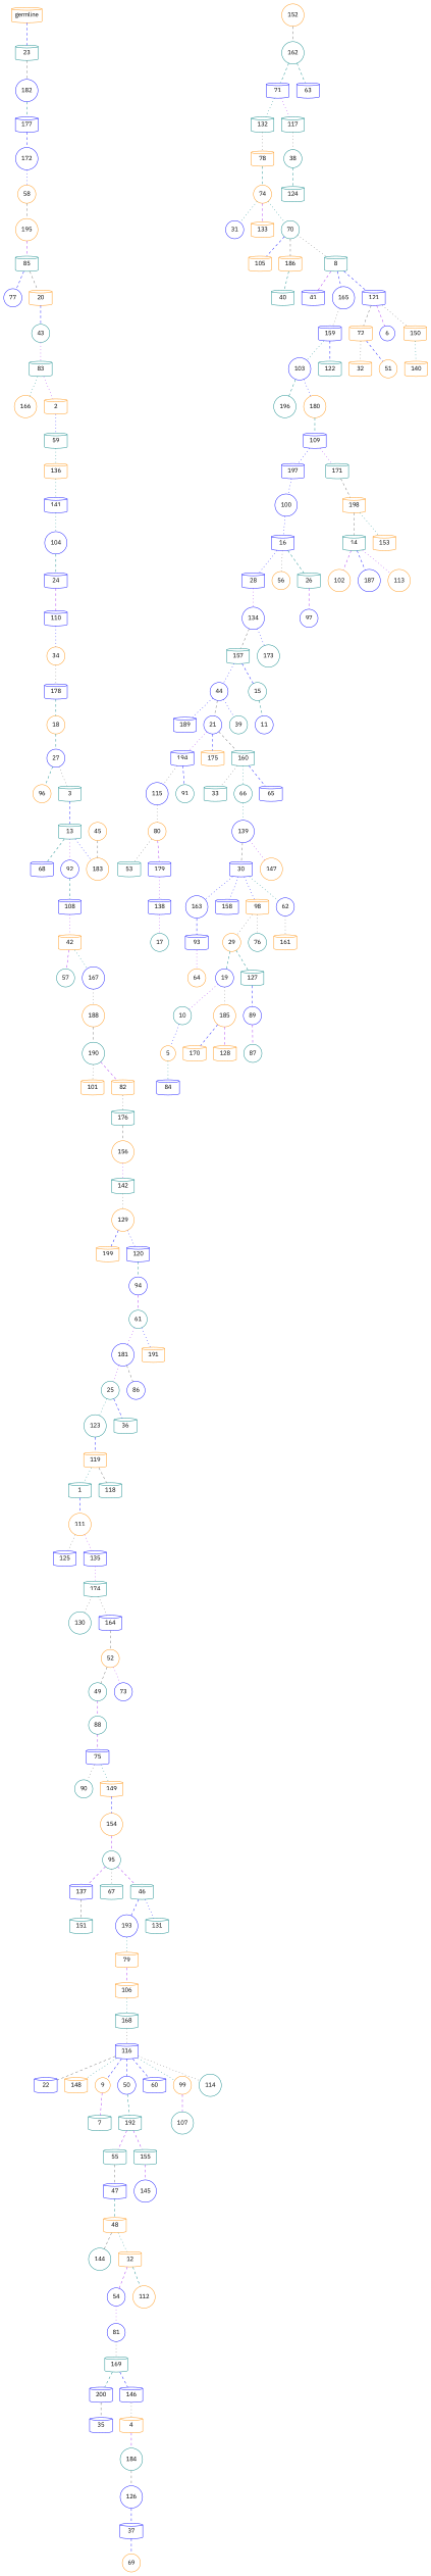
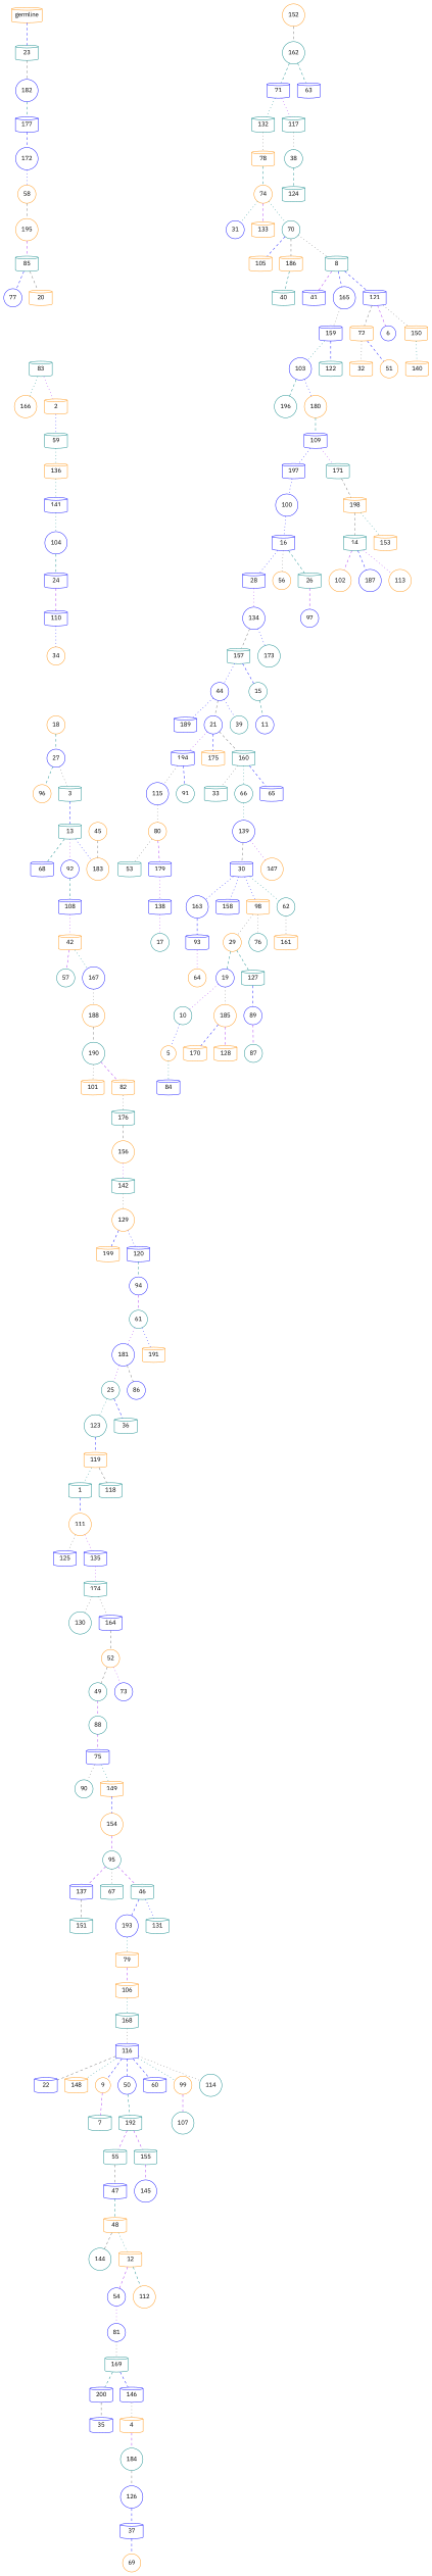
  graph {
    fontname="IBM Plex Sans"
    rankdir=UD
    splines=line
    node [color=blue fontname="IBM Plex Sans" shape=cylinder]
    edge [color=gray40 fontname="IBM Plex Sans" style=dashed]
    n1 [color=darkorange label=germline]
    n2 [color=teal label=23]
    n3 [label=182 shape=circle]
    n4 [label=177]
    n5 [label=172 shape=circle]
    n6 [color=darkorange label=58 shape=circle]
    n7 [color=darkorange label=195 shape=circle]
    n8 [color=teal label=85]
    n9 [label=77 shape=circle]
    n10 [color=darkorange label=20]
-   n11 [color=teal label=43 shape=circle]
    n12 [color=teal label=83]
    n13 [color=darkorange label=166 shape=circle]
    n14 [color=darkorange label=2]
    n15 [color=teal label=59]
    n16 [color=darkorange label=136]
    n17 [label=141]
    n18 [label=104 shape=circle]
    n19 [label=24]
    n20 [label=110]
    n21 [color=darkorange label=34 shape=circle]
-   n22 [label=178]
    n23 [color=darkorange label=18 shape=circle]
    n24 [label=27 shape=circle]
    n25 [color=darkorange label=96 shape=circle]
    n26 [color=teal label=3]
    n27 [color=teal label=13]
    n28 [label=68]
    n29 [label=92 shape=circle]
    n30 [color=darkorange label=183 shape=circle]
    n31 [color=darkorange label=45 shape=circle]
    n32 [label=108]
    n33 [color=darkorange label=42]
    n34 [color=teal label=57 shape=circle]
    n35 [label=167 shape=circle]
    n36 [color=darkorange label=188 shape=circle]
    n37 [color=teal label=190 shape=circle]
    n38 [color=darkorange label=101]
    n39 [color=darkorange label=82]
    n40 [color=teal label=176]
    n41 [color=darkorange label=156 shape=circle]
    n42 [color=teal label=142]
    n43 [color=darkorange label=129 shape=circle]
    n44 [color=darkorange label=199]
    n45 [label=120]
    n46 [label=94 shape=circle]
    n47 [color=teal label=61 shape=circle]
    n48 [label=181 shape=circle]
    n49 [color=darkorange label=191]
    n50 [color=teal label=25 shape=circle]
    n51 [label=86 shape=circle]
    n52 [color=teal label=123 shape=circle]
    n53 [color=teal label=36]
    n54 [color=darkorange label=119]
    n55 [color=teal label=1]
    n56 [color=teal label=118]
    n57 [color=darkorange label=111 shape=circle]
    n58 [label=125]
    n59 [label=135]
    n60 [color=teal label=174]
    n61 [color=teal label=130 shape=circle]
    n62 [label=164]
    n63 [color=darkorange label=52 shape=circle]
    n64 [color=teal label=49 shape=circle]
    n65 [label=73 shape=circle]
    n66 [color=teal label=88 shape=circle]
    n67 [label=75]
    n68 [color=teal label=90 shape=circle]
    n69 [color=darkorange label=149]
    n70 [color=darkorange label=154 shape=circle]
    n71 [color=teal label=95 shape=circle]
    n72 [label=137]
    n73 [color=teal label=67]
    n74 [color=teal label=46]
    n75 [color=teal label=151]
    n76 [label=193 shape=circle]
    n77 [color=teal label=131]
    n78 [color=darkorange label=79]
    n79 [color=darkorange label=106]
    n80 [color=teal label=168]
    n81 [label=116]
    n82 [label=22]
    n83 [color=darkorange label=148]
    n84 [color=darkorange label=9 shape=circle]
    n85 [label=50 shape=circle]
    n86 [label=60]
    n87 [color=darkorange label=99 shape=circle]
    n88 [color=teal label=114 shape=circle]
    n89 [color=teal label=7]
    n90 [color=teal label=192]
    n91 [color=teal label=107 shape=circle]
    n92 [color=teal label=55]
    n93 [color=teal label=155]
    n94 [label=47]
    n95 [label=145 shape=circle]
    n96 [color=darkorange label=48]
    n97 [color=teal label=144 shape=circle]
    n98 [color=darkorange label=12]
    n99 [label=54 shape=circle]
    n100 [color=darkorange label=112 shape=circle]
    n101 [label=81 shape=circle]
    n102 [color=teal label=169]
    n103 [label=200]
    n104 [label=146]
    n105 [label=35]
    n106 [color=darkorange label=4]
    n107 [color=teal label=184 shape=circle]
    n108 [label=126 shape=circle]
    n109 [label=37]
    n110 [color=darkorange label=69 shape=circle]
    n111 [color=darkorange label=152 shape=circle]
    n112 [color=teal label=162 shape=circle]
    n113 [label=71]
    n114 [label=63]
    n115 [color=teal label=132]
    n116 [color=teal label=117]
    n117 [color=darkorange label=78]
    n118 [color=teal label=38 shape=circle]
    n119 [color=darkorange label=74 shape=circle]
    n120 [label=31 shape=circle]
    n121 [color=darkorange label=133]
    n122 [color=teal label=70 shape=circle]
    n123 [color=darkorange label=105]
    n124 [color=darkorange label=186]
    n125 [color=teal label=8]
    n126 [color=teal label=40]
    n127 [label=41]
    n128 [label=165 shape=circle]
    n129 [label=121]
    n130 [label=159]
    n131 [color=darkorange label=72]
    n132 [label=6 shape=circle]
    n133 [color=darkorange label=150]
    n134 [label=103 shape=circle]
    n135 [color=teal label=122]
    n136 [color=teal label=196 shape=circle]
    n137 [color=darkorange label=180 shape=circle]
    n138 [label=109]
    n139 [label=197]
    n140 [color=teal label=171]
    n141 [label=100 shape=circle]
    n142 [color=darkorange label=198]
    n143 [label=16]
    n144 [label=28]
    n145 [color=darkorange label=56 shape=circle]
    n146 [color=teal label=26]
    n147 [label=134 shape=circle]
    n148 [label=97 shape=circle]
    n149 [color=teal label=157]
    n150 [color=teal label=173 shape=circle]
    n151 [label=44 shape=circle]
    n152 [color=teal label=15 shape=circle]
    n153 [label=189]
    n154 [label=21 shape=circle]
    n155 [color=teal label=39 shape=circle]
    n156 [label=11 shape=circle]
    n157 [label=194]
    n158 [color=darkorange label=175]
    n159 [color=teal label=160]
    n160 [label=115 shape=circle]
    n161 [color=teal label=91 shape=circle]
    n162 [color=teal label=33]
    n163 [color=teal label=66 shape=circle]
    n164 [label=65]
    n165 [color=darkorange label=80 shape=circle]
    n166 [color=teal label=53]
    n167 [label=179]
    n168 [label=138]
    n169 [color=teal label=17 shape=circle]
    n170 [label=139 shape=circle]
    n171 [label=30]
    n172 [color=darkorange label=147 shape=circle]
    n173 [label=163 shape=circle]
    n174 [label=158]
    n175 [color=darkorange label=98]
-   n176 [label=62 shape=circle]
+   n176 [color=teal label=62 shape=circle]
    n177 [label=93]
    n178 [color=darkorange label=29 shape=circle]
    n179 [color=teal label=76 shape=circle]
    n180 [color=darkorange label=161]
    n181 [color=darkorange label=64 shape=circle]
    n182 [label=19 shape=circle]
    n183 [color=teal label=127]
    n184 [color=teal label=10 shape=circle]
    n185 [color=darkorange label=185 shape=circle]
    n186 [label=89 shape=circle]
    n187 [color=darkorange label=5 shape=circle]
    n188 [color=darkorange label=170]
    n189 [color=darkorange label=128]
    n190 [label=84]
    n191 [color=teal label=87 shape=circle]
    n192 [color=teal label=14]
    n193 [color=darkorange label=153]
    n194 [color=darkorange label=102 shape=circle]
    n195 [label=187 shape=circle]
    n196 [color=darkorange label=113 shape=circle]
    n197 [color=darkorange label=32]
    n198 [color=darkorange label=51 shape=circle]
    n199 [color=darkorange label=140]
    n200 [color=teal label=124]
    n1 -- n2 [color=blue]
    n2 -- n3
    n3 -- n4 [color=teal]
    n4 -- n5 [color=blue]
    n5 -- n6 [color=blue style=dotted]
    n6 -- n7
    n7 -- n8 [color=purple]
    n8 -- n9 [color=blue]
    n8 -- n10
-   n10 -- n11 [color=blue]
-   n11 -- n12 [color=purple style=dotted]
    n12 -- n13 [color=teal style=dotted]
    n12 -- n14 [color=purple style=dotted]
    n14 -- n15 [color=blue style=dotted]
    n15 -- n16 [color=teal style=dotted]
    n16 -- n17 [color=teal style=dotted]
    n17 -- n18 [color=teal style=dotted]
    n18 -- n19 [color=teal]
    n19 -- n20 [color=purple]
    n20 -- n21 [color=blue style=dotted]
-   n21 -- n22 [style=dotted]
-   n22 -- n23 [color=teal]
    n23 -- n24 [color=teal]
    n24 -- n25 [color=teal]
    n24 -- n26 [style=dotted]
    n26 -- n27 [color=blue]
    n27 -- n28 [color=teal]
    n27 -- n29 [color=purple style=dotted]
    n27 -- n30 [color=blue style=dotted]
    n29 -- n32 [color=teal]
    n31 -- n30
    n32 -- n33 [color=purple style=dotted]
    n33 -- n34 [color=purple]
    n33 -- n35 [color=teal style=dotted]
    n35 -- n36 [style=dotted]
    n36 -- n37
    n37 -- n38 [style=dotted]
    n37 -- n39 [color=purple]
    n39 -- n40 [style=dotted]
    n40 -- n41
    n41 -- n42 [color=purple style=dotted]
    n42 -- n43 [style=dotted]
    n43 -- n44 [color=blue]
    n43 -- n45 [color=blue style=dotted]
    n45 -- n46 [color=teal]
    n46 -- n47 [color=purple]
    n47 -- n48 [color=purple style=dotted]
    n47 -- n49 [color=blue style=dotted]
    n48 -- n50 [color=purple style=dotted]
    n48 -- n51
    n50 -- n52 [color=teal style=dotted]
    n50 -- n53 [color=blue]
    n52 -- n54 [color=blue]
    n54 -- n55 [color=teal style=dotted]
    n54 -- n56
    n55 -- n57 [color=blue]
    n57 -- n58 [style=dotted]
    n57 -- n59 [color=purple style=dotted]
    n59 -- n60 [color=purple style=dotted]
    n60 -- n61 [style=dotted]
    n60 -- n62 [style=dotted]
    n62 -- n63
    n63 -- n64
    n63 -- n65 [color=purple style=dotted]
    n64 -- n66 [color=purple]
    n66 -- n67 [color=purple]
    n67 -- n68 [style=dotted]
    n67 -- n69 [color=teal style=dotted]
    n69 -- n70 [color=blue]
    n70 -- n71 [color=purple]
    n71 -- n72 [color=purple]
    n71 -- n73 [style=dotted]
    n71 -- n74 [color=purple]
    n72 -- n75
    n74 -- n76 [color=blue]
    n74 -- n77 [color=blue style=dotted]
    n76 -- n78 [color=teal style=dotted]
    n78 -- n79 [color=purple]
    n79 -- n80 [color=teal style=dotted]
    n80 -- n81 [style=dotted]
    n81 -- n82
    n81 -- n83 [color=teal style=dotted]
    n81 -- n84 [color=blue]
    n81 -- n85 [color=blue]
    n81 -- n86 [color=blue]
    n81 -- n87 [color=teal style=dotted]
    n81 -- n88 [style=dotted]
    n84 -- n89 [color=purple]
    n85 -- n90 [color=teal]
    n87 -- n91 [color=purple]
    n90 -- n92 [color=purple]
    n90 -- n93 [color=purple]
    n92 -- n94
    n93 -- n95 [color=purple]
    n94 -- n96 [color=teal]
    n96 -- n97
    n96 -- n98 [color=teal style=dotted]
    n98 -- n99 [color=purple]
    n98 -- n100 [color=teal]
    n99 -- n101 [color=purple style=dotted]
    n101 -- n102 [style=dotted]
    n102 -- n103 [color=teal]
    n102 -- n104 [color=blue]
    n103 -- n105
    n104 -- n106 [style=dotted]
    n106 -- n107 [color=purple]
    n107 -- n108
    n108 -- n109 [color=blue]
    n109 -- n110 [color=blue]
    n111 -- n112
    n112 -- n113 [color=teal]
    n112 -- n114 [color=teal]
    n113 -- n115 [color=teal style=dotted]
    n113 -- n116 [color=purple style=dotted]
    n115 -- n117 [style=dotted]
    n116 -- n118 [style=dotted]
    n117 -- n119 [color=teal]
    n118 -- n200 [color=teal]
    n119 -- n120 [color=teal style=dotted]
    n119 -- n121 [color=purple]
    n119 -- n122 [color=teal style=dotted]
    n122 -- n123 [color=blue]
    n122 -- n124
    n122 -- n125 [style=dotted]
    n124 -- n126 [color=teal]
    n125 -- n127 [color=purple]
    n125 -- n128 [color=blue]
    n125 -- n129 [color=blue]
    n128 -- n130 [style=dotted]
    n129 -- n131
    n129 -- n132 [color=purple]
    n129 -- n133 [style=dotted]
    n130 -- n134 [color=teal style=dotted]
    n130 -- n135 [color=blue]
    n131 -- n197 [style=dotted]
    n131 -- n198 [color=blue]
    n133 -- n199 [color=teal style=dotted]
    n134 -- n136 [color=teal]
    n134 -- n137 [color=blue style=dotted]
    n137 -- n138 [color=teal]
    n138 -- n139 [color=blue style=dotted]
    n138 -- n140 [color=purple style=dotted]
    n139 -- n141 [color=blue style=dotted]
    n140 -- n142
    n141 -- n143 [color=blue style=dotted]
    n142 -- n192
    n142 -- n193 [color=teal style=dotted]
    n143 -- n144 [color=blue style=dotted]
    n143 -- n145 [style=dotted]
    n143 -- n146 [color=teal]
    n144 -- n147 [color=purple style=dotted]
    n146 -- n148 [color=purple]
    n147 -- n149
    n147 -- n150 [color=blue style=dotted]
    n149 -- n151 [color=blue style=dotted]
    n149 -- n152 [color=blue]
    n151 -- n153 [color=blue style=dotted]
    n151 -- n154
    n151 -- n155 [color=blue style=dotted]
    n152 -- n156 [color=teal]
    n154 -- n157 [color=purple style=dotted]
    n154 -- n158 [color=blue]
    n154 -- n159
    n157 -- n160 [style=dotted]
    n157 -- n161 [color=blue]
    n159 -- n162 [style=dotted]
    n159 -- n163 [color=teal style=dotted]
    n159 -- n164 [color=blue]
    n160 -- n165 [style=dotted]
    n163 -- n170 [color=teal style=dotted]
    n165 -- n166 [style=dotted]
    n165 -- n167 [color=purple]
    n167 -- n168 [color=purple style=dotted]
    n168 -- n169 [color=purple style=dotted]
    n170 -- n171
    n170 -- n172 [color=purple style=dotted]
    n171 -- n173 [color=blue style=dotted]
    n171 -- n174 [color=blue style=dotted]
    n171 -- n175 [color=blue style=dotted]
    n171 -- n176 [color=teal style=dotted]
    n173 -- n177 [color=blue]
    n175 -- n178 [style=dotted]
    n175 -- n179 [style=dotted]
    n176 -- n180 [style=dotted]
    n177 -- n181 [color=purple style=dotted]
    n178 -- n182 [color=teal]
    n178 -- n183 [color=teal]
    n182 -- n184 [color=purple style=dotted]
    n182 -- n185 [style=dotted]
    n183 -- n186 [color=blue]
    n184 -- n187 [color=blue style=dotted]
    n185 -- n188 [color=blue]
    n185 -- n189 [color=purple]
    n186 -- n191 [color=purple]
    n187 -- n190 [color=teal style=dotted]
    n192 -- n194 [color=purple]
    n192 -- n195 [color=blue]
    n192 -- n196 [color=purple style=dotted]
  }
